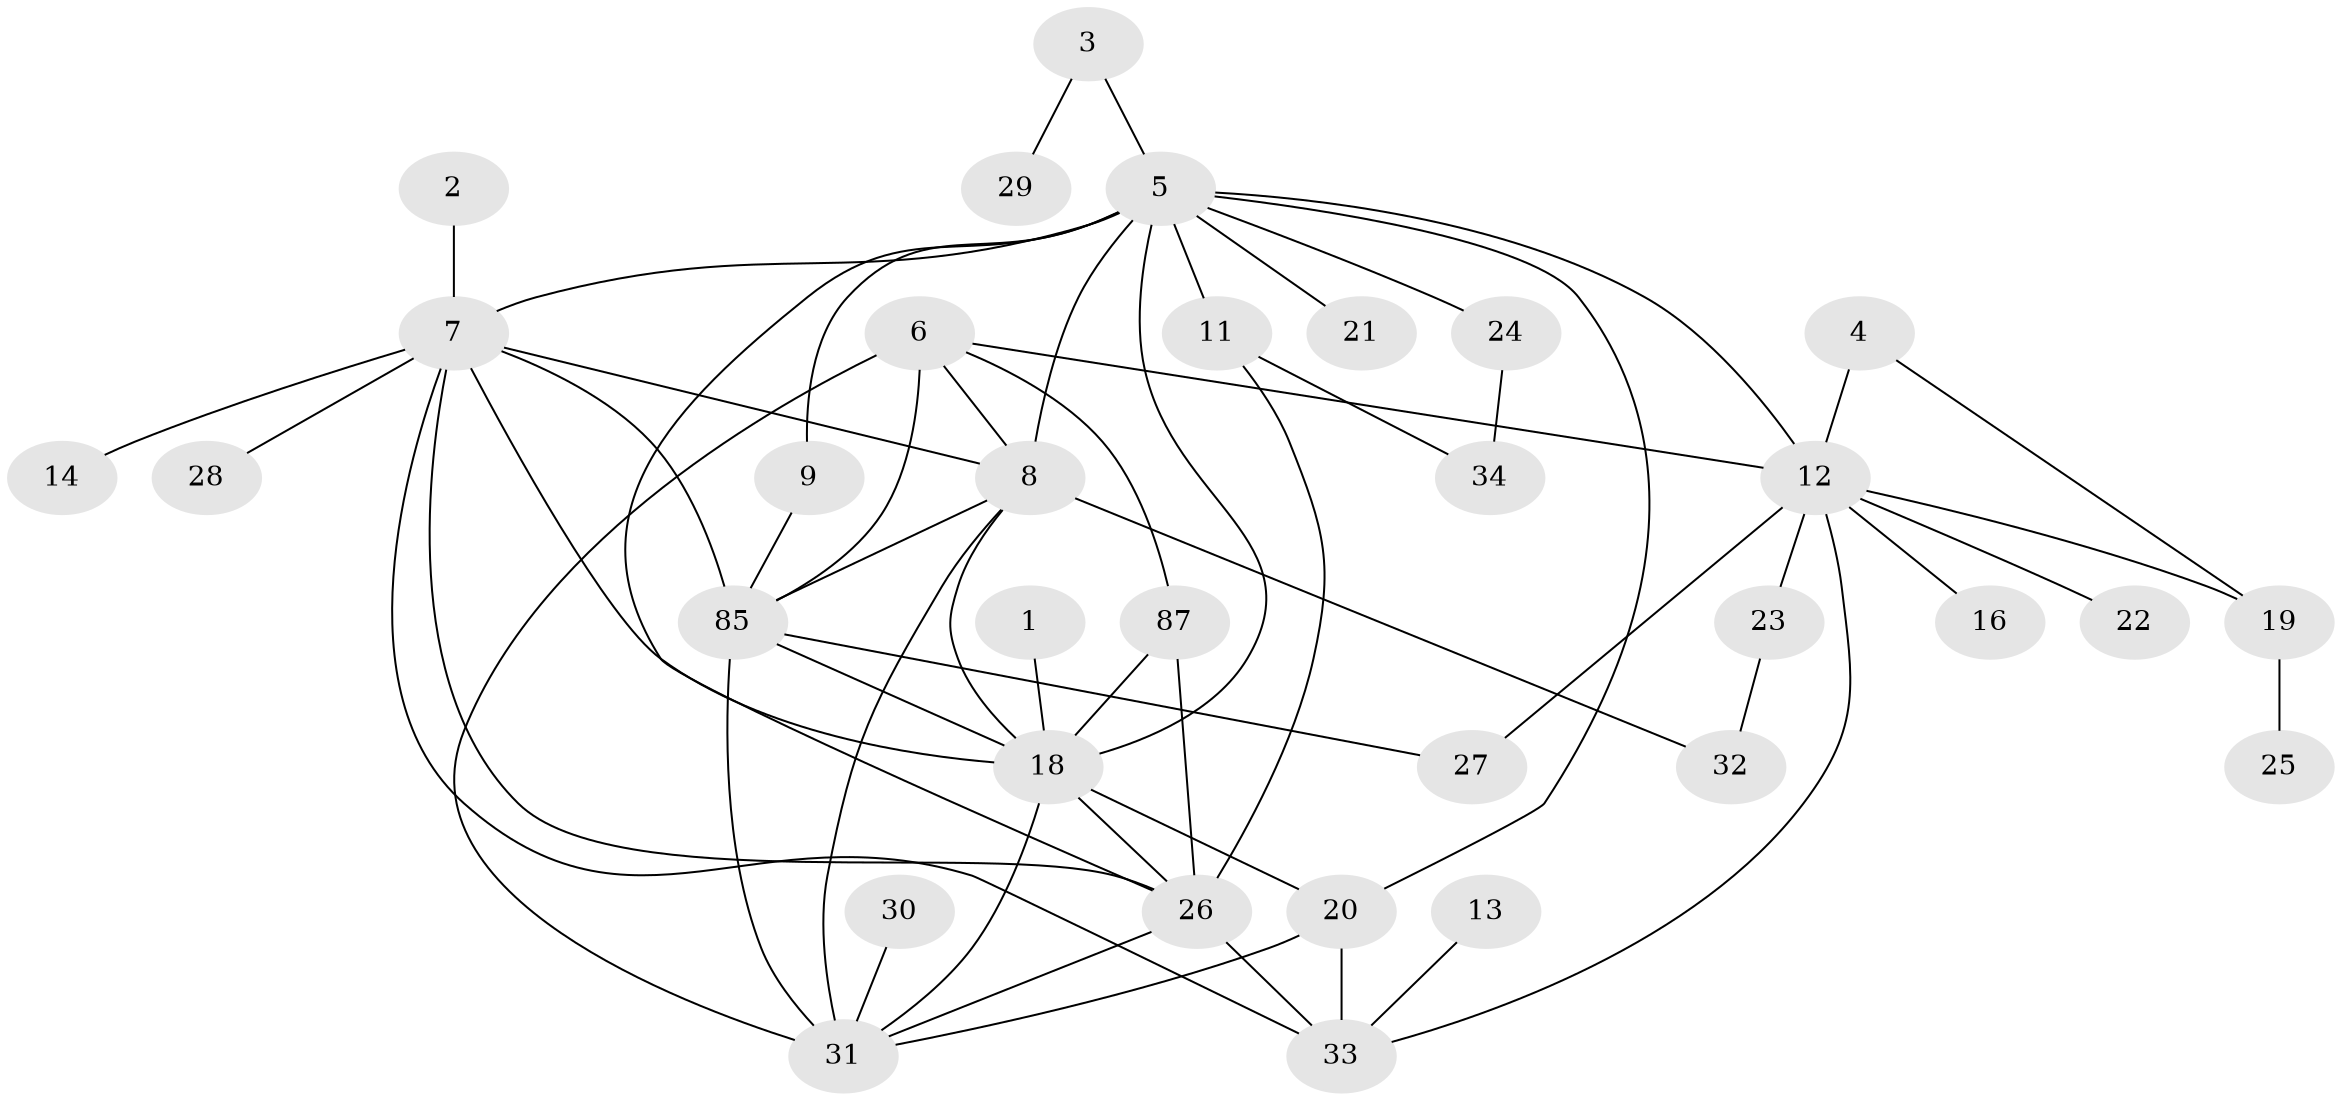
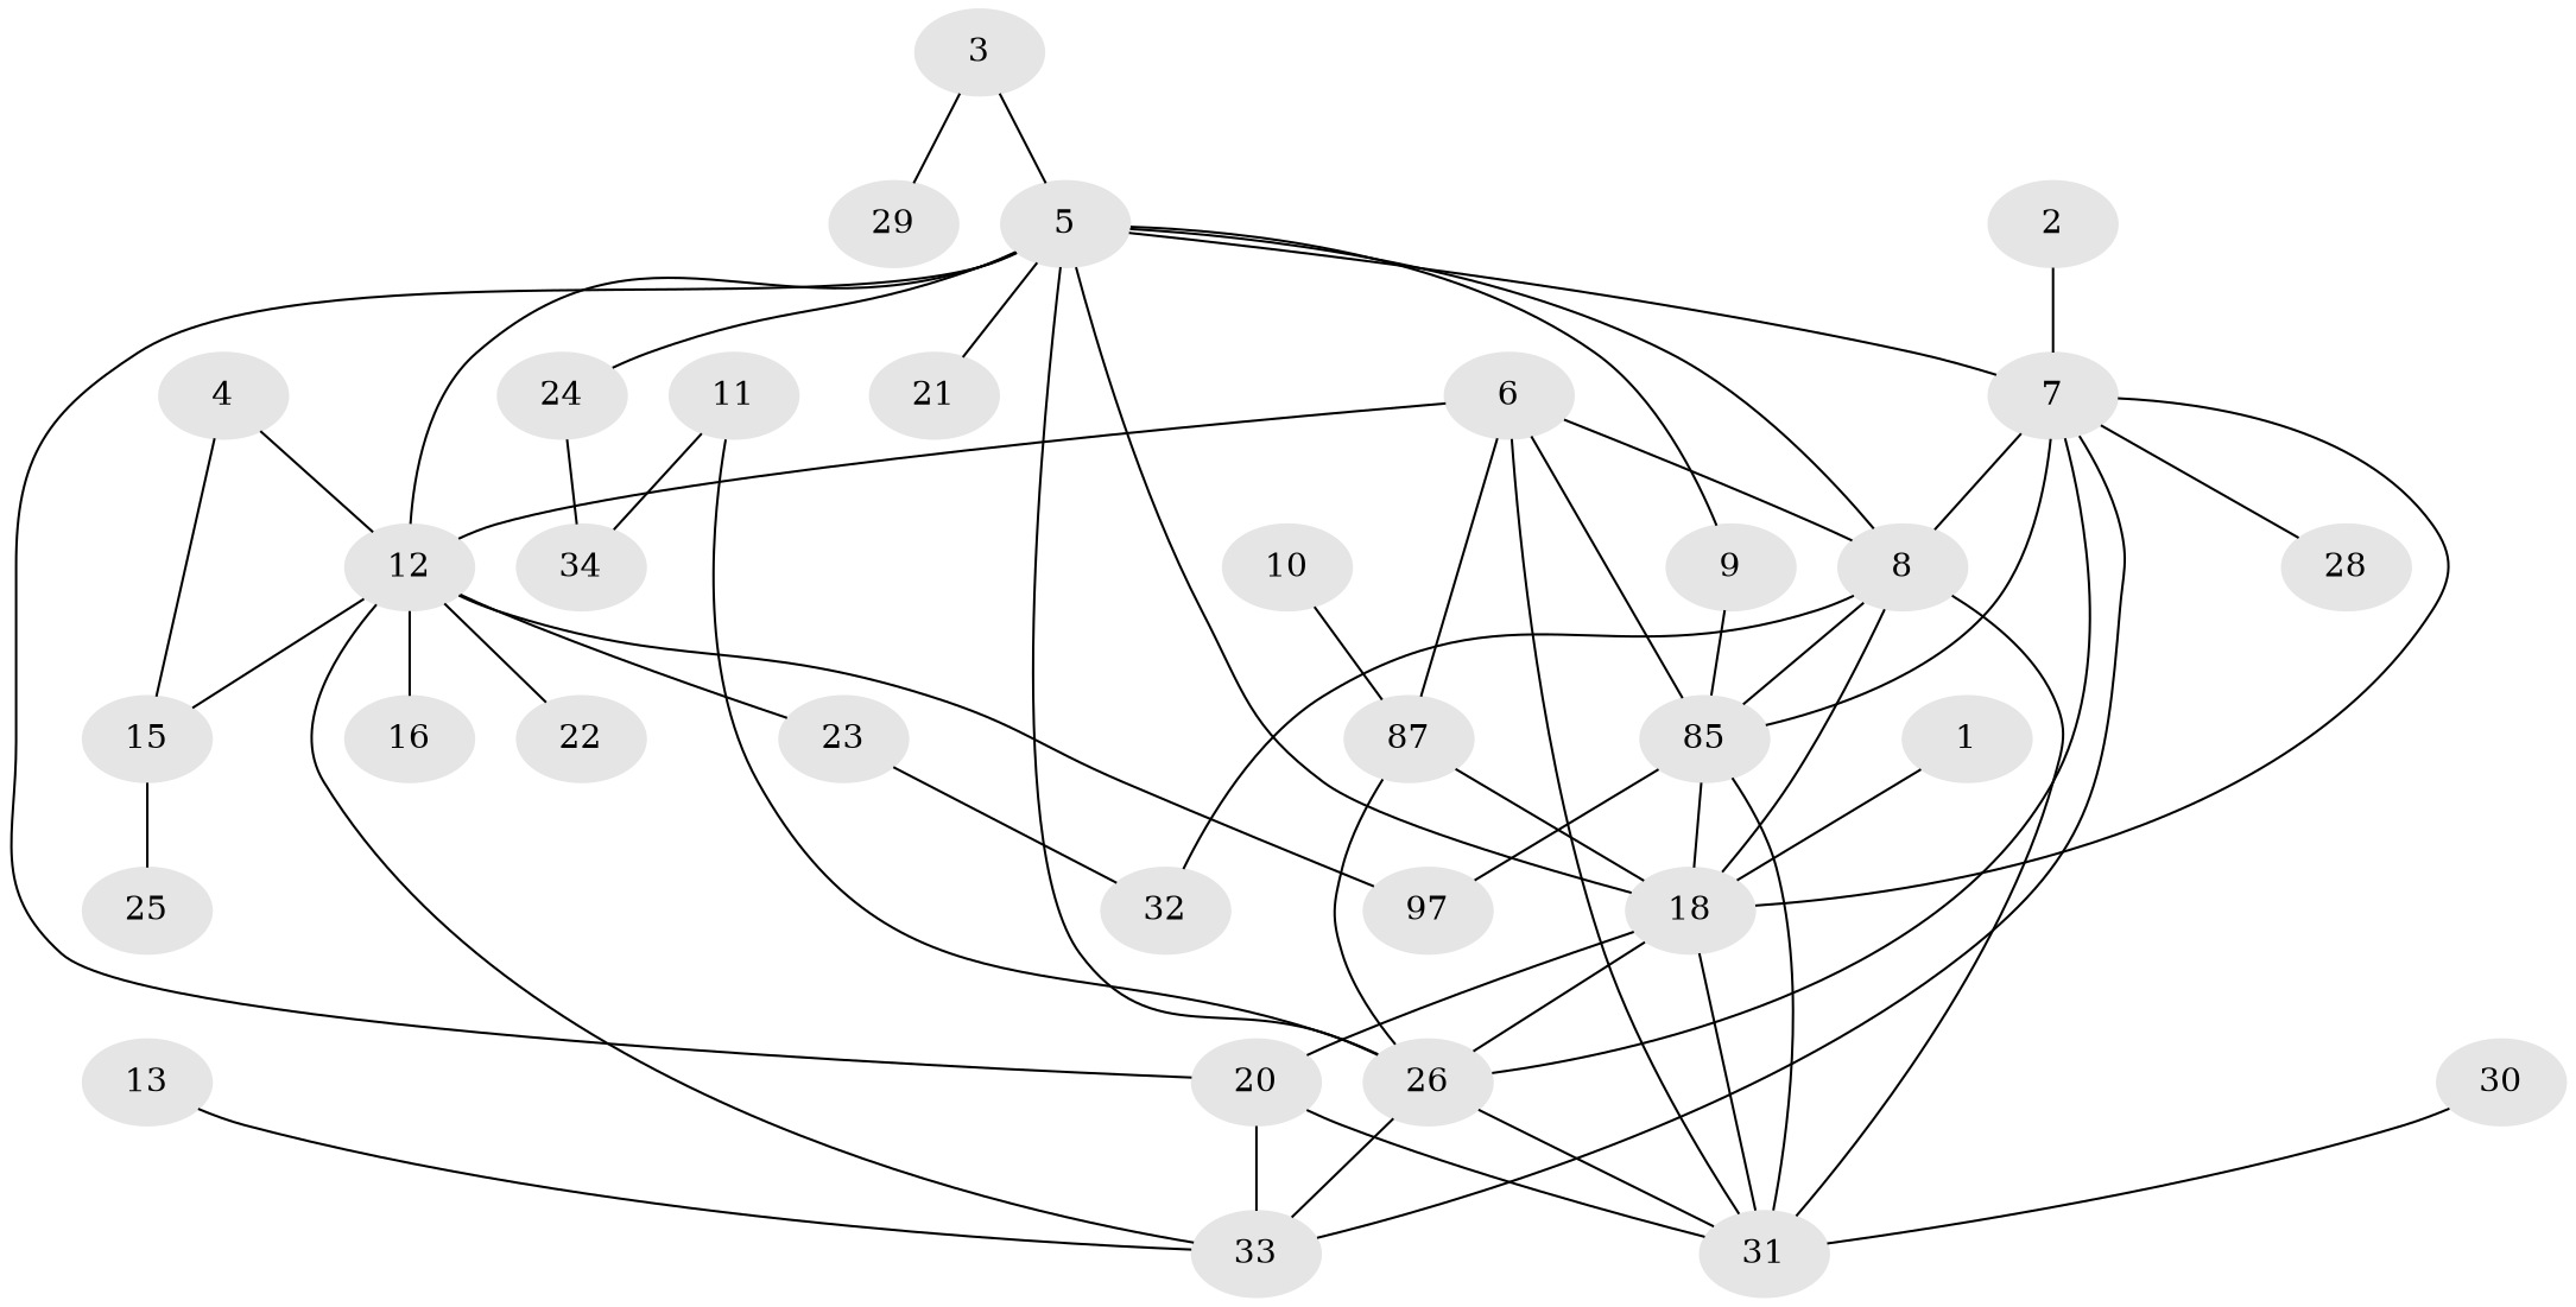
  graph {
    node [color=gray90 style=filled]
    edge [weight=1.0]
    1
    18
    20
    26
    31
    2
    7
    8
    n9 [label=85]
-   14
    28
    33
    3
    5
    29
    12
    9
    11
    21
    24
    4
-   19
+   19 [label=15]
    16
    22
    23
-   27
+   27 [label=97]
    25
    32
    34
    6
    n31 [label=87]
+   10
    13
    30
    1 -- 18
    18 -- 20
    18 -- 26 [weight=2.0]
    18 -- 31
    20 -- 31
    20 -- 33
    26 -- 31 [weight=2.0]
    26 -- 33
    2 -- 7
    7 -- 18
    7 -- 26
    7 -- 8 [weight=2.0]
    7 -- n9
-   7 -- 14
    7 -- 28
    7 -- 33
    8 -- 18
    8 -- 31
    8 -- n9
    8 -- 32
    n9 -- 18
    n9 -- 31 [weight=3.0]
    n9 -- 27
    3 -- 5
    3 -- 29
    5 -- 18
    5 -- 20
    5 -- 26
    5 -- 7
    5 -- 8
    5 -- 12
    5 -- 9
-   5 -- 11
    5 -- 21
    5 -- 24
    12 -- 33
    12 -- 19
    12 -- 16
    12 -- 22
    12 -- 23 [weight=2.0]
    12 -- 27
    9 -- n9
    11 -- 26
    11 -- 34
    24 -- 34
    4 -- 12
    4 -- 19
    19 -- 25
    23 -- 32
    6 -- 31
    6 -- 8
    6 -- n9
    6 -- 12
    6 -- n31
    n31 -- 18
    n31 -- 26
+   10 -- n31
    13 -- 33
    30 -- 31
  }
